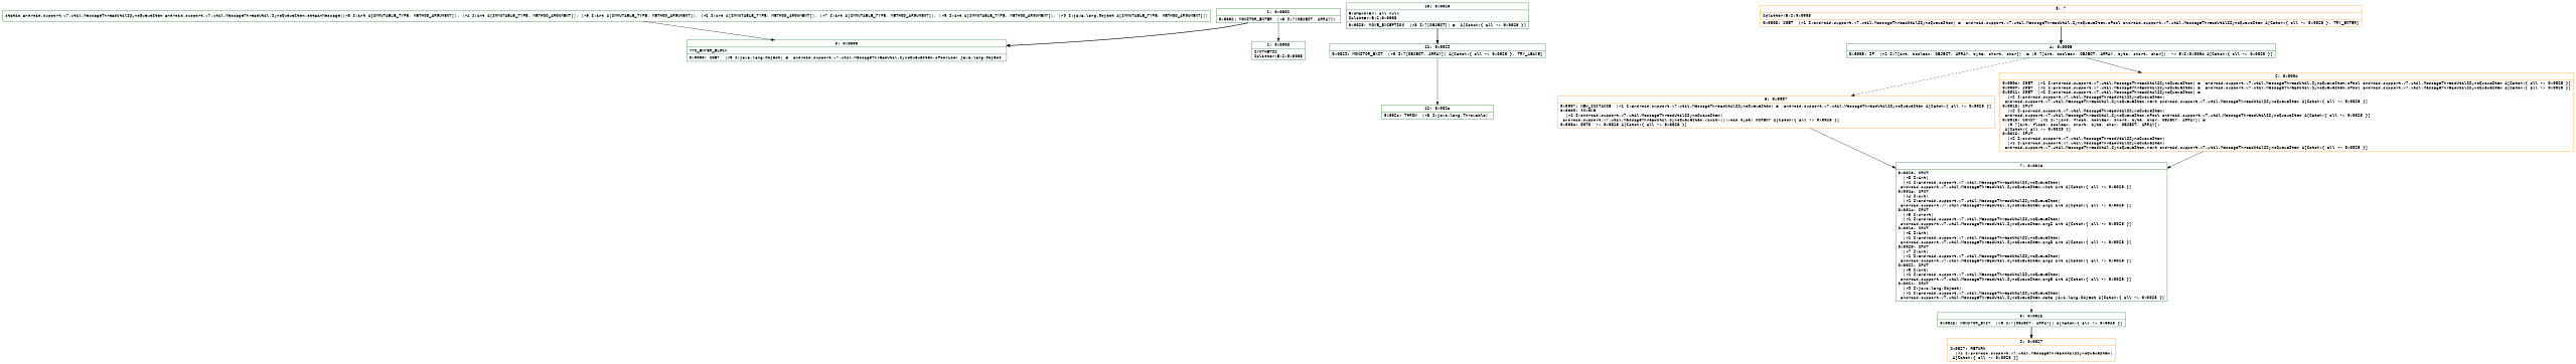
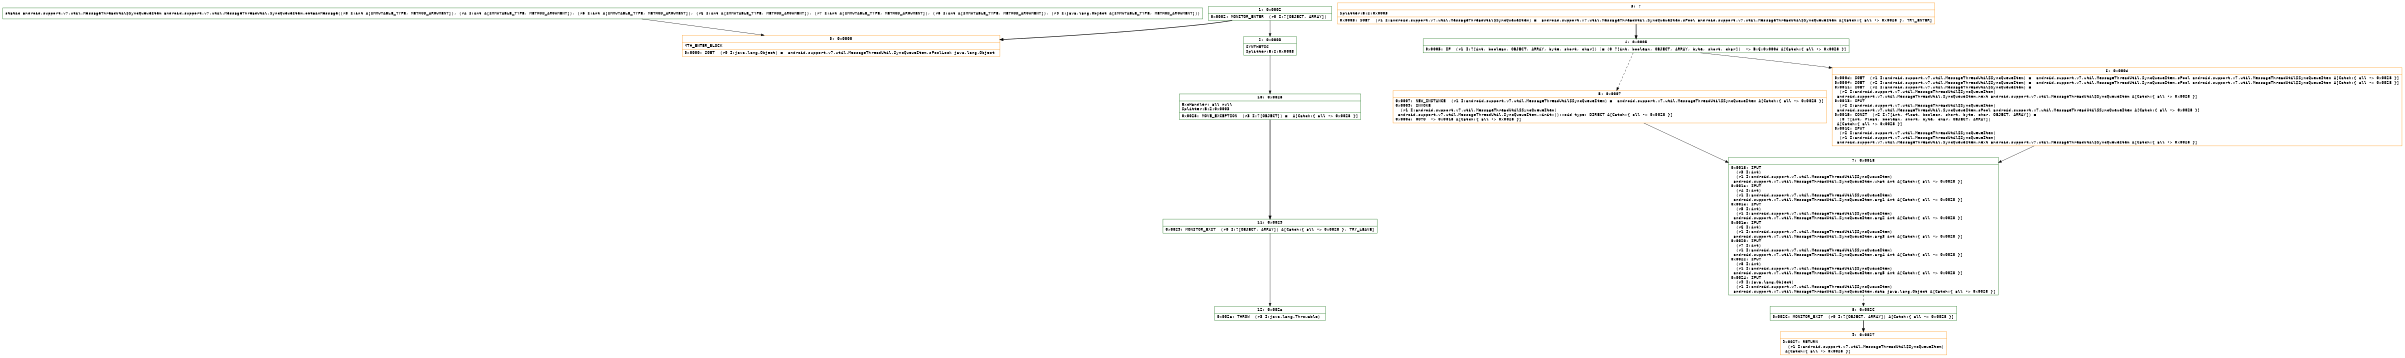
  digraph {
    fontname="DejaVu Sans Mono"
    node [color=darkgreen fontname="DejaVu Sans Mono" shape=record]
    edge [fontname="DejaVu Sans Mono" style=solid]
-   n1 [label="{0\:\ 0x0000|MTH_ENTER_BLOCK\l|0x0000: SGET  (r0 I:java.lang.Object) =  android.support.v7.util.MessageThreadUtil.SyncQueueItem.sPoolLock java.lang.Object \l}"]
+   n1 [color=darkorange label="{0\:\ 0x0000|MTH_ENTER_BLOCK\l|0x0000: SGET  (r0 I:java.lang.Object) =  android.support.v7.util.MessageThreadUtil.SyncQueueItem.sPoolLock java.lang.Object \l}"]
    n2 [label="{1\:\ 0x0002|0x0002: MONITOR_ENTER  (r0 I:?[OBJECT, ARRAY]) \l}"]
    n3 [label="{2\:\ 0x0003|SYNTHETIC\lSplitter:B:2:0x0003\l}"]
    n4 [label="{10\:\ 0x0028|ExcHandler: all null\lSplitter:B:2:0x0003\l|0x0028: MOVE_EXCEPTION  (r3 I:?[OBJECT]) =  A[Catch:\{ all \-\> 0x0028 \}]\l}"]
    n5 [color=darkorange label="{3\:\ ?|Splitter:B:2:0x0003\l|0x0003: SGET  (r1 I:android.support.v7.util.MessageThreadUtil$SyncQueueItem) =  android.support.v7.util.MessageThreadUtil.SyncQueueItem.sPool android.support.v7.util.MessageThreadUtil$SyncQueueItem A[Catch:\{ all \-\> 0x0028 \}, TRY_ENTER]\l}"]
    n6 [label="{4\:\ 0x0005|0x0005: IF  (r1 I:?[int, boolean, OBJECT, ARRAY, byte, short, char]) != (0 ?[int, boolean, OBJECT, ARRAY, byte, short, char])  \-\> B:6:0x000d A[Catch:\{ all \-\> 0x0028 \}]\l}"]
    n7 [label="{11\:\ 0x0029|0x0029: MONITOR_EXIT  (r0 I:?[OBJECT, ARRAY]) A[Catch:\{ all \-\> 0x0028 \}, TRY_LEAVE]\l}"]
    n8 [color=darkorange label="{5\:\ 0x0007|0x0007: NEW_INSTANCE  (r1 I:android.support.v7.util.MessageThreadUtil$SyncQueueItem) =  android.support.v7.util.MessageThreadUtil$SyncQueueItem A[Catch:\{ all \-\> 0x0028 \}]\l0x0009: INVOKE  \l  (r1 I:android.support.v7.util.MessageThreadUtil$SyncQueueItem)\l android.support.v7.util.MessageThreadUtil.SyncQueueItem.\<init\>():void type: DIRECT A[Catch:\{ all \-\> 0x0028 \}]\l0x000c: GOTO  \-\> 0x0018 A[Catch:\{ all \-\> 0x0028 \}]\l}"]
    n9 [color=darkorange label="{6\:\ 0x000d|0x000d: SGET  (r1 I:android.support.v7.util.MessageThreadUtil$SyncQueueItem) =  android.support.v7.util.MessageThreadUtil.SyncQueueItem.sPool android.support.v7.util.MessageThreadUtil$SyncQueueItem A[Catch:\{ all \-\> 0x0028 \}]\l0x000f: SGET  (r2 I:android.support.v7.util.MessageThreadUtil$SyncQueueItem) =  android.support.v7.util.MessageThreadUtil.SyncQueueItem.sPool android.support.v7.util.MessageThreadUtil$SyncQueueItem A[Catch:\{ all \-\> 0x0028 \}]\l0x0011: IGET  (r2 I:android.support.v7.util.MessageThreadUtil$SyncQueueItem) = \l  (r2 I:android.support.v7.util.MessageThreadUtil$SyncQueueItem)\l android.support.v7.util.MessageThreadUtil.SyncQueueItem.next android.support.v7.util.MessageThreadUtil$SyncQueueItem A[Catch:\{ all \-\> 0x0028 \}]\l0x0013: SPUT  \l  (r2 I:android.support.v7.util.MessageThreadUtil$SyncQueueItem)\l android.support.v7.util.MessageThreadUtil.SyncQueueItem.sPool android.support.v7.util.MessageThreadUtil$SyncQueueItem A[Catch:\{ all \-\> 0x0028 \}]\l0x0015: CONST  (r2 I:?[int, float, boolean, short, byte, char, OBJECT, ARRAY]) = \l  (0 ?[int, float, boolean, short, byte, char, OBJECT, ARRAY])\l A[Catch:\{ all \-\> 0x0028 \}]\l0x0016: IPUT  \l  (r2 I:android.support.v7.util.MessageThreadUtil$SyncQueueItem)\l  (r1 I:android.support.v7.util.MessageThreadUtil$SyncQueueItem)\l android.support.v7.util.MessageThreadUtil.SyncQueueItem.next android.support.v7.util.MessageThreadUtil$SyncQueueItem A[Catch:\{ all \-\> 0x0028 \}]\l}"]
-   n10 [label="{7\:\ 0x0018|0x0018: IPUT  \l  (r3 I:int)\l  (r1 I:android.support.v7.util.MessageThreadUtil$SyncQueueItem)\l android.support.v7.util.MessageThreadUtil.SyncQueueItem.what int A[Catch:\{ all \-\> 0x0028 \}]\l0x001a: IPUT  \l  (r4 I:int)\l  (r1 I:android.support.v7.util.MessageThreadUtil$SyncQueueItem)\l android.support.v7.util.MessageThreadUtil.SyncQueueItem.arg1 int A[Catch:\{ all \-\> 0x0028 \}]\l0x001c: IPUT  \l  (r5 I:short)\l  (r1 I:android.support.v7.util.MessageThreadUtil$SyncQueueItem)\l android.support.v7.util.MessageThreadUtil.SyncQueueItem.arg2 int A[Catch:\{ all \-\> 0x0028 \}]\l0x001e: IPUT  \l  (r6 I:int)\l  (r1 I:android.support.v7.util.MessageThreadUtil$SyncQueueItem)\l android.support.v7.util.MessageThreadUtil.SyncQueueItem.arg3 int A[Catch:\{ all \-\> 0x0028 \}]\l0x0020: IPUT  \l  (r7 I:int)\l  (r1 I:android.support.v7.util.MessageThreadUtil$SyncQueueItem)\l android.support.v7.util.MessageThreadUtil.SyncQueueItem.arg4 int A[Catch:\{ all \-\> 0x0028 \}]\l0x0022: IPUT  \l  (r8 I:int)\l  (r1 I:android.support.v7.util.MessageThreadUtil$SyncQueueItem)\l android.support.v7.util.MessageThreadUtil.SyncQueueItem.arg5 int A[Catch:\{ all \-\> 0x0028 \}]\l0x0024: IPUT  \l  (r9 I:java.lang.Object)\l  (r1 I:android.support.v7.util.MessageThreadUtil$SyncQueueItem)\l android.support.v7.util.MessageThreadUtil.SyncQueueItem.data java.lang.Object A[Catch:\{ all \-\> 0x0028 \}]\l}"]
+   n10 [label="{7\:\ 0x0018|0x0018: IPUT  \l  (r3 I:int)\l  (r1 I:android.support.v7.util.MessageThreadUtil$SyncQueueItem)\l android.support.v7.util.MessageThreadUtil.SyncQueueItem.what int A[Catch:\{ all \-\> 0x0028 \}]\l0x001a: IPUT  \l  (r4 I:int)\l  (r1 I:android.support.v7.util.MessageThreadUtil$SyncQueueItem)\l android.support.v7.util.MessageThreadUtil.SyncQueueItem.arg1 int A[Catch:\{ all \-\> 0x0028 \}]\l0x001c: IPUT  \l  (r5 I:int)\l  (r1 I:android.support.v7.util.MessageThreadUtil$SyncQueueItem)\l android.support.v7.util.MessageThreadUtil.SyncQueueItem.arg2 int A[Catch:\{ all \-\> 0x0028 \}]\l0x001e: IPUT  \l  (r6 I:int)\l  (r1 I:android.support.v7.util.MessageThreadUtil$SyncQueueItem)\l android.support.v7.util.MessageThreadUtil.SyncQueueItem.arg3 int A[Catch:\{ all \-\> 0x0028 \}]\l0x0020: IPUT  \l  (r7 I:int)\l  (r1 I:android.support.v7.util.MessageThreadUtil$SyncQueueItem)\l android.support.v7.util.MessageThreadUtil.SyncQueueItem.arg4 int A[Catch:\{ all \-\> 0x0028 \}]\l0x0022: IPUT  \l  (r8 I:int)\l  (r1 I:android.support.v7.util.MessageThreadUtil$SyncQueueItem)\l android.support.v7.util.MessageThreadUtil.SyncQueueItem.arg5 int A[Catch:\{ all \-\> 0x0028 \}]\l0x0024: IPUT  \l  (r9 I:java.lang.Object)\l  (r1 I:android.support.v7.util.MessageThreadUtil$SyncQueueItem)\l android.support.v7.util.MessageThreadUtil.SyncQueueItem.data java.lang.Object A[Catch:\{ all \-\> 0x0028 \}]\l}"]
    n11 [label="{8\:\ 0x0026|0x0026: MONITOR_EXIT  (r0 I:?[OBJECT, ARRAY]) A[Catch:\{ all \-\> 0x0028 \}]\l}"]
    n12 [color=darkorange label="{9\:\ 0x0027|9x0027: RETURN  \l  (r1 I:android.support.v7.util.MessageThreadUtil$SyncQueueItem)\l A[Catch:\{ all \-\> 0x0028 \}]\l}"]
    n13 [label="{12\:\ 0x002a|0x002a: THROW  (r3 I:java.lang.Throwable) \l}"]
    n14 [label="{static android.support.v7.util.MessageThreadUtil$SyncQueueItem android.support.v7.util.MessageThreadUtil.SyncQueueItem.obtainMessage((r3 I:int A[IMMUTABLE_TYPE, METHOD_ARGUMENT]), (r4 I:int A[IMMUTABLE_TYPE, METHOD_ARGUMENT]), (r5 I:int A[IMMUTABLE_TYPE, METHOD_ARGUMENT]), (r6 I:int A[IMMUTABLE_TYPE, METHOD_ARGUMENT]), (r7 I:int A[IMMUTABLE_TYPE, METHOD_ARGUMENT]), (r8 I:int A[IMMUTABLE_TYPE, METHOD_ARGUMENT]), (r9 I:java.lang.Object A[IMMUTABLE_TYPE, METHOD_ARGUMENT])) }"]
    n2 -> n1 [style=bold]
    n2 -> n3
+   n3 -> n4
    n4 -> n7 [style=bold]
    n5 -> n6 [style=bold]
    n6 -> n8 [style=dashed]
    n6 -> n9
    n7 -> n13
    n8 -> n10
    n9 -> n10
    n10 -> n11 [style=dashed]
    n11 -> n12 [style=bold]
    n14 -> n1
  }
